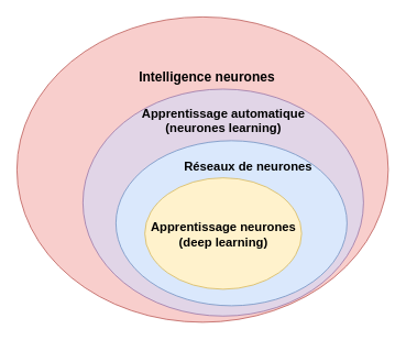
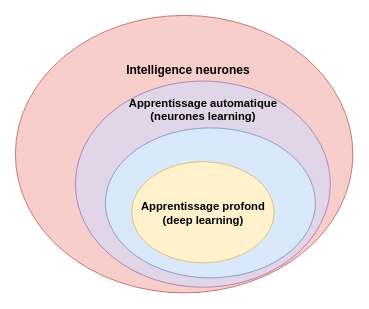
  <mxCell id="0" />
  <mxCell id="1" parent="0" />
  <mxCell id="2" value="Aprentissage profond" style="ellipse;whiteSpace=wrap;html=1;fillColor=#f8cecc;strokeColor=#b85450;" vertex="1" parent="1"><mxGeometry x="20" width="450" height="370" as="geometry" y="20" /></mxCell>
  <mxCell id="3" value="" style="ellipse;whiteSpace=wrap;html=1;fillColor=#e1d5e7;strokeColor=#9673a6;" vertex="1" parent="1"><mxGeometry x="100" y="107.5" width="340" height="275" as="geometry" /></mxCell>
  <mxCell id="4" value="" style="ellipse;whiteSpace=wrap;html=1;fillColor=#dae8fc;strokeColor=#6c8ebf;" vertex="1" parent="1"><mxGeometry x="140" y="170" width="280" height="200" as="geometry" /></mxCell>
  <mxCell id="5" value="" style="ellipse;whiteSpace=wrap;html=1;fillColor=#fff2cc;strokeColor=#d6b656;" vertex="1" parent="1"><mxGeometry x="175" y="215" width="190" height="135" as="geometry" /></mxCell>
  <mxCell id="6" value="Intelligence neurones" style="text;html=1;align=center;verticalAlign=middle;resizable=0;points=[];autosize=1;strokeColor=none;fillColor=none;fontStyle=1;fontSize=16;" vertex="1" parent="1"><mxGeometry x="160" y="77.5" width="180" height="30" as="geometry" /></mxCell>
  <mxCell id="7" value="&lt;div&gt;&lt;span style=&quot;font-size: 15px;&quot;&gt;&lt;b&gt;Apprentissage automatique&lt;/b&gt;&lt;/span&gt;&lt;/div&gt;&lt;div&gt;&lt;span style=&quot;font-size: 15px;&quot;&gt;&lt;b&gt;(neurones learning)&lt;/b&gt;&lt;/span&gt;&lt;/div&gt;" style="text;html=1;align=center;verticalAlign=middle;resizable=0;points=[];autosize=1;strokeColor=none;fillColor=none;" vertex="1" parent="1"><mxGeometry x="160" y="120" width="220" height="50" as="geometry" /></mxCell>
- <mxCell id="8" value="Réseaux de neurones" style="text;html=1;align=center;verticalAlign=middle;resizable=0;points=[];autosize=1;strokeColor=none;fillColor=none;fontSize=15;fontStyle=1" vertex="1" parent="1"><mxGeometry x="215" y="185" width="170" height="30" as="geometry" /></mxCell>
- <mxCell id="9" value="&lt;b&gt;&lt;font style=&quot;font-size: 15px;&quot;&gt;Apprentissage neurones&lt;/font&gt;&lt;/b&gt;&lt;div&gt;&lt;b&gt;&lt;font style=&quot;font-size: 15px;&quot;&gt;(deep learning)&lt;/font&gt;&lt;/b&gt;&lt;/div&gt;" style="text;html=1;align=center;verticalAlign=middle;resizable=0;points=[];autosize=1;strokeColor=none;fillColor=none;" vertex="1" parent="1"><mxGeometry x="175" y="257.5" width="190" height="50" as="geometry" /></mxCell>
+ <mxCell id="9" value="&lt;b&gt;&lt;font style=&quot;font-size: 15px;&quot;&gt;Apprentissage profond&lt;/font&gt;&lt;/b&gt;&lt;div&gt;&lt;b&gt;&lt;font style=&quot;font-size: 15px;&quot;&gt;(deep learning)&lt;/font&gt;&lt;/b&gt;&lt;/div&gt;" style="text;html=1;align=center;verticalAlign=middle;resizable=0;points=[];autosize=1;strokeColor=none;fillColor=none;" vertex="1" parent="1"><mxGeometry x="175" y="257.5" width="190" height="50" as="geometry" /></mxCell>
